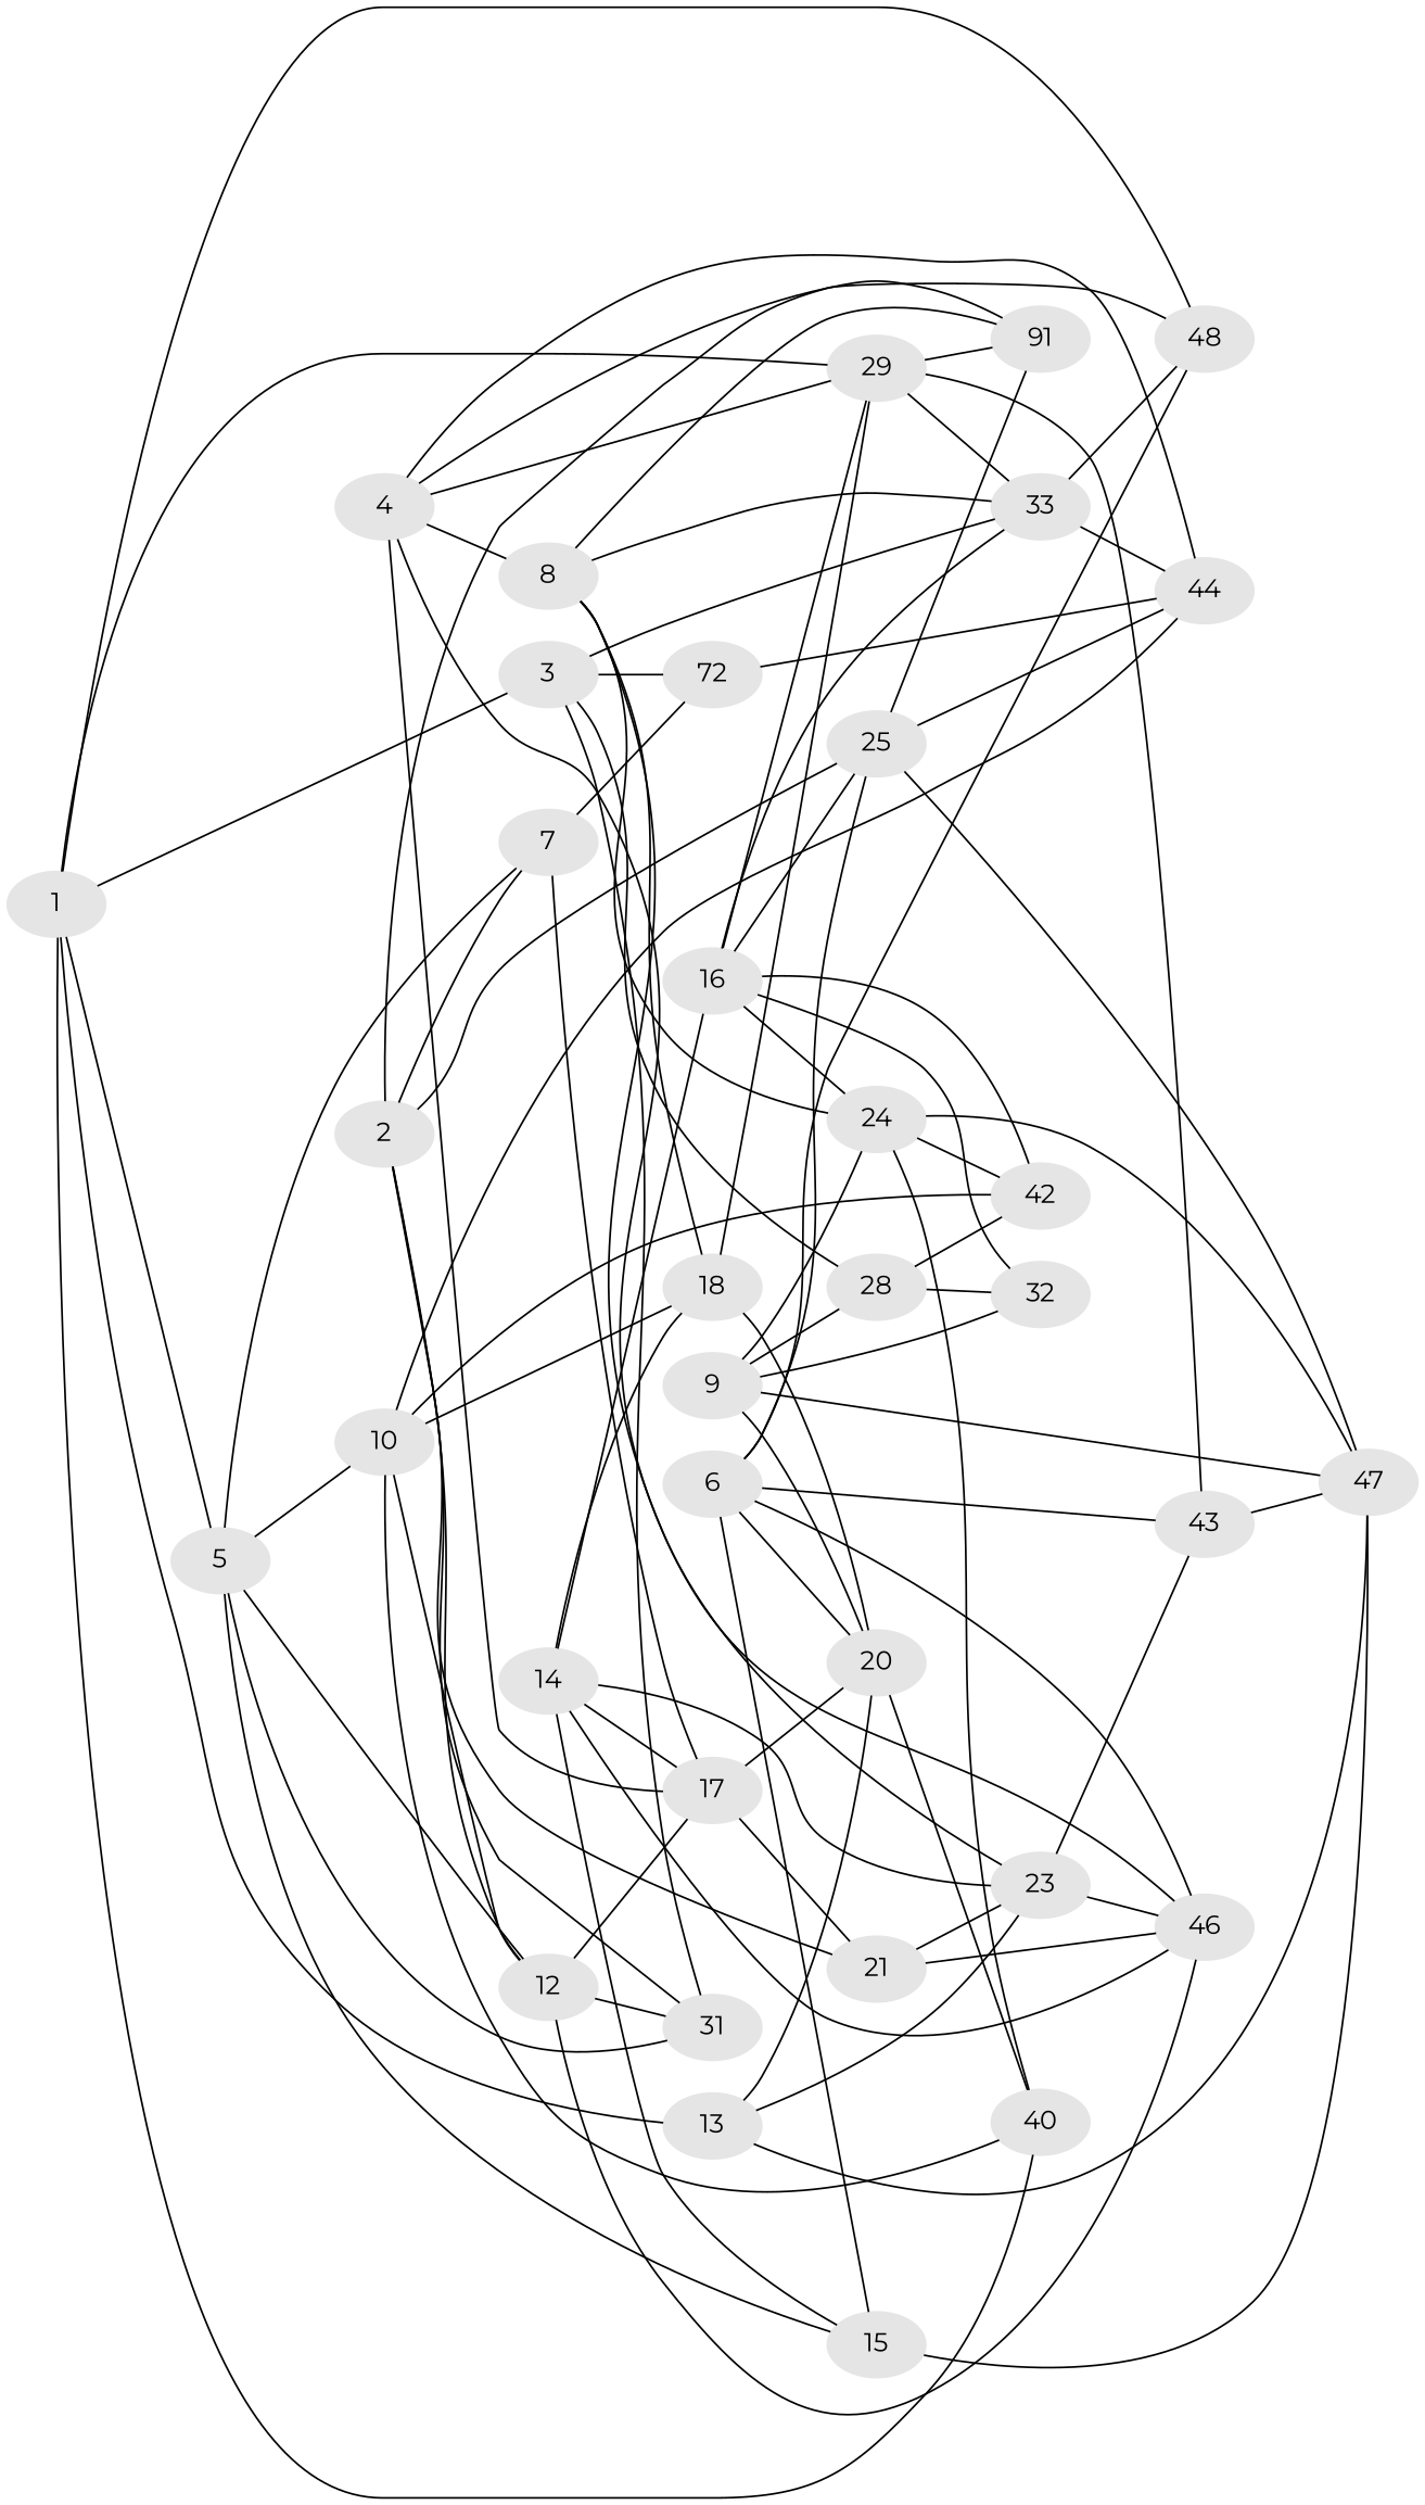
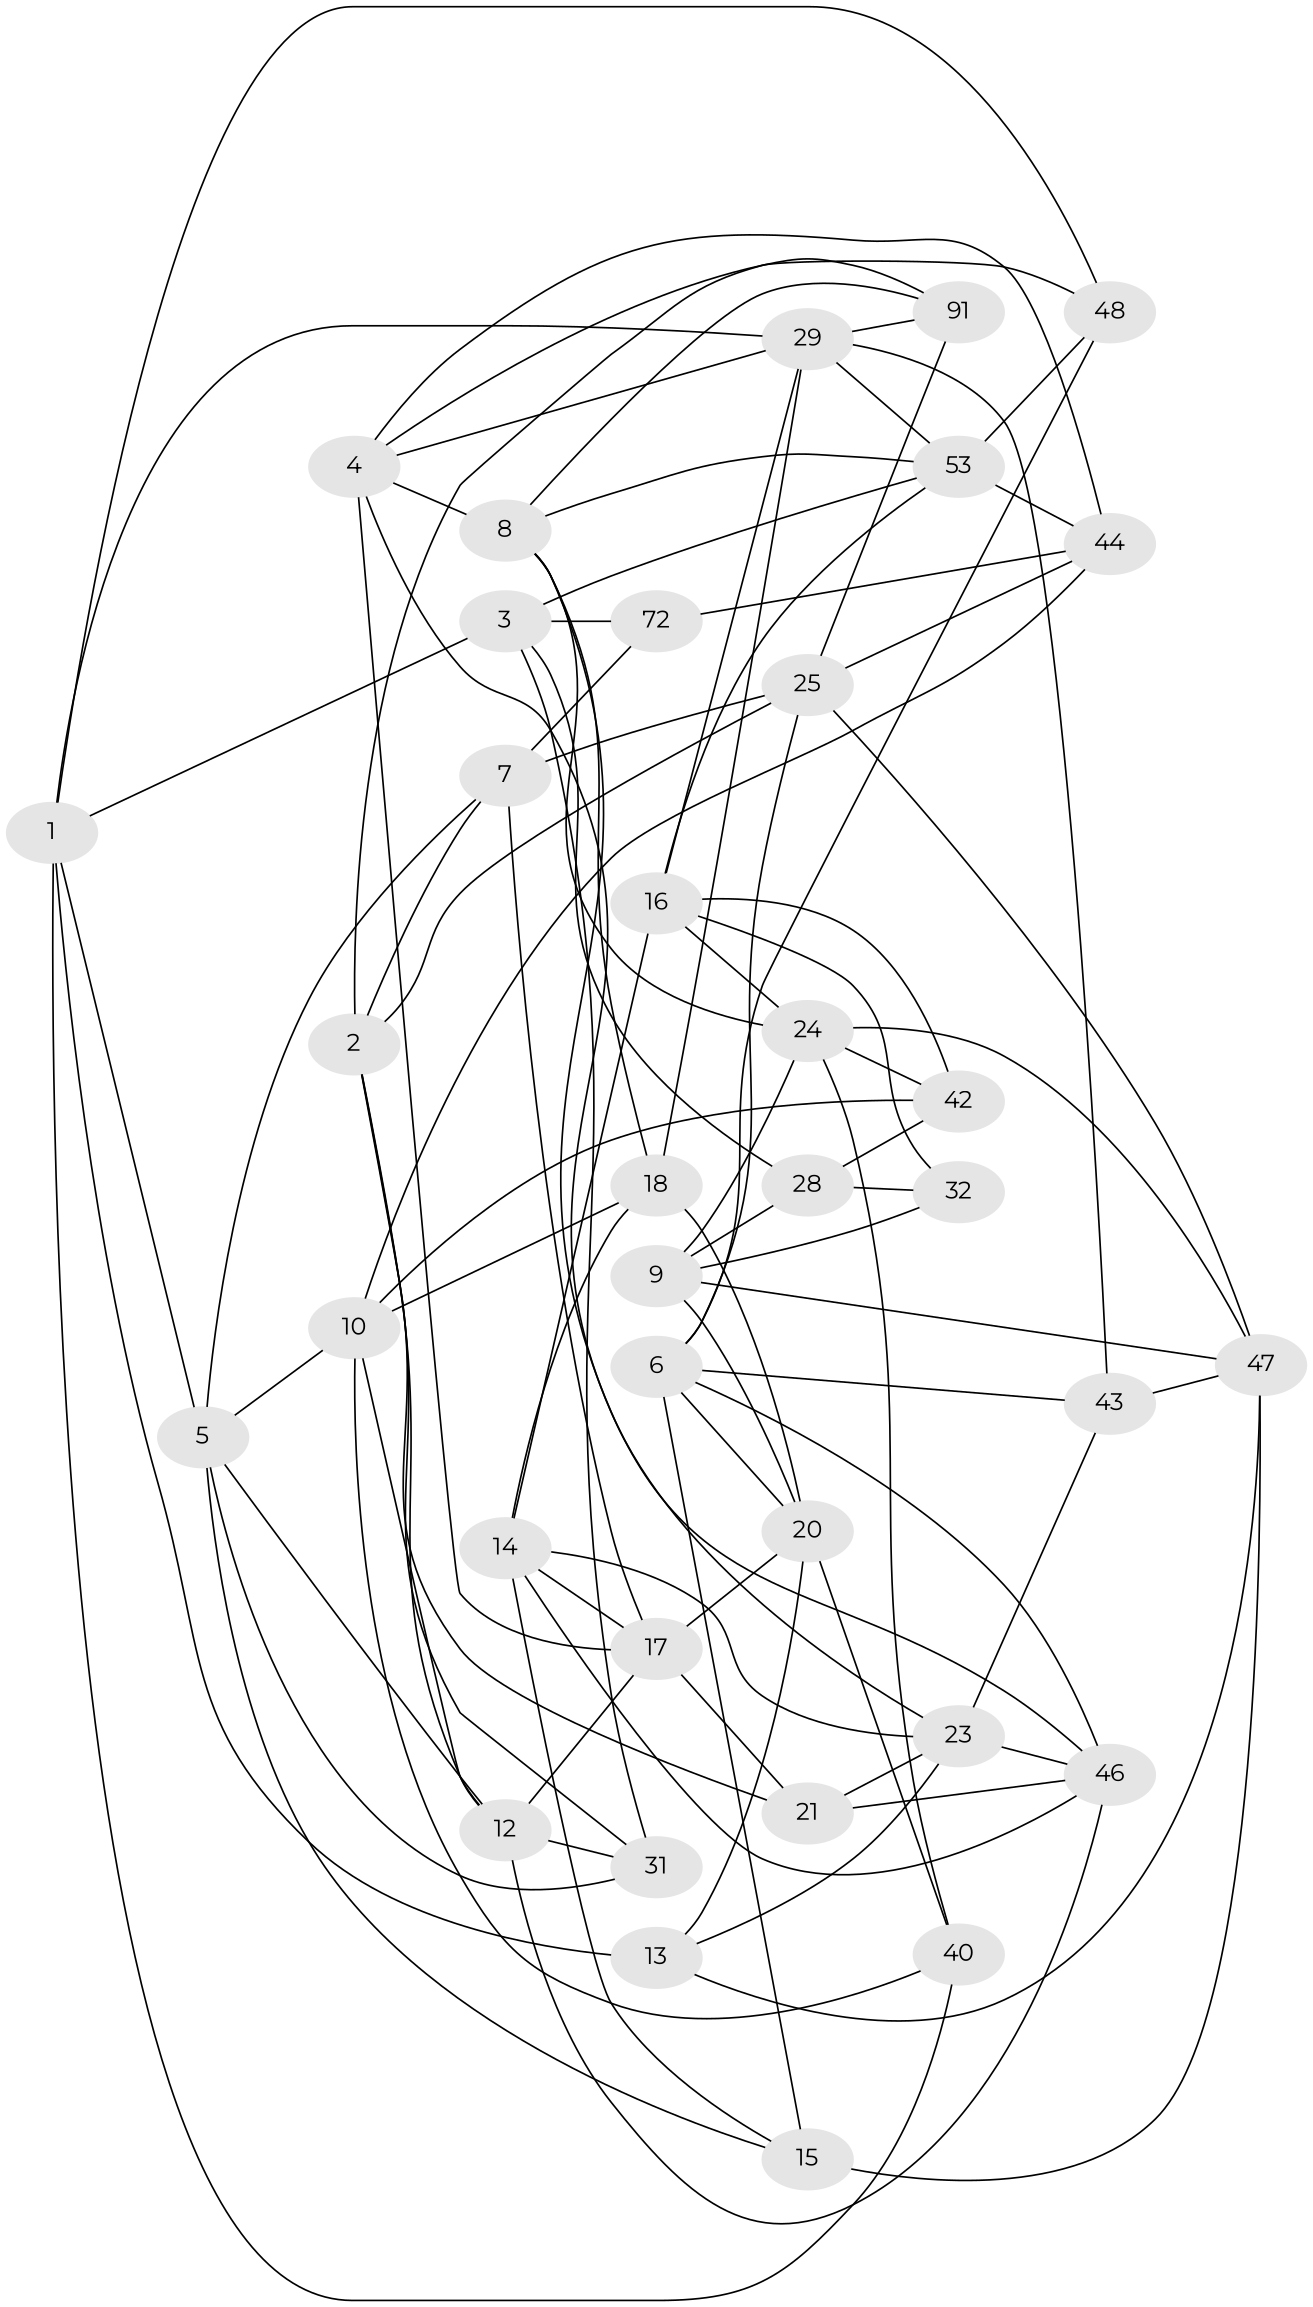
  graph {
    fontname=Montserrat
    rankdir=LR
    node [color=gray90 fontname=Montserrat style=filled]
    edge [fontname=Montserrat]
    1 [super="+11"]
    3 [super="+35"]
    5 [super="+51"]
    13
    29 [super="+37"]
    40
    48
    31
    n9 [label=72 super="+62"]
    28 [super="+57"]
-   33 [super="+44"]
+   33 [super="+44" label=53]
    7 [super="+39"]
    12 [super="+55"]
    10 [super="+38"]
    15
    20 [super="+27"]
    23 [super="+41"]
    47 [super="+52"]
    n19 [label=91]
    43
    2 [super="+30"]
    21
    25 [super="+34"]
    17 [super="+58"]
    46 [super="+53"]
    n26 [label=44 super="+50"]
    32
    42
    4 [super="+36"]
    8 [super="+54"]
    18 [super="+19"]
    24 [super="+26"]
    6 [super="+49"]
    9 [super="+60"]
    14 [super="+56"]
    16 [super="+59"]
    1 -- 3
    1 -- 5
    1 -- 13
    1 -- 29
    1 -- 40
    1 -- 48
    3 -- 31
    3 -- n9 [weight=2]
    3 -- 28
    3 -- 33
    5 -- 31
    5 -- 7
    5 -- 12
    5 -- 10
    5 -- 15
    13 -- 20
    13 -- 23
    13 -- 47
    29 -- 33
    29 -- n19
    29 -- 43
    n9 -- n26 [weight=2]
    28 -- 32 [weight=2]
    28 -- 42
    33 -- 48
    33 -- n26
    7 -- n9 [weight=2]
-   16 -- 25
+   7 -- 25
    7 -- 17
    12 -- 31
    12 -- 17
    12 -- 46
    10 -- 40
    10 -- 12
    10 -- n26
    10 -- 42
    10 -- 18
    15 -- 47
    20 -- 40
    23 -- 43
    23 -- 46
    43 -- 47
    2 -- 48
    2 -- 31
    2 -- 7
    2 -- 12
    2 -- 21
    2 -- 25
    21 -- 23
    21 -- 46
    25 -- 47
    25 -- n19
    25 -- n26
    17 -- 20
    17 -- 21
    4 -- 29
    4 -- n19
    4 -- 17
    4 -- 46
    4 -- n26
    4 -- 8
    8 -- 33
    8 -- 23
    8 -- n19
    8 -- 18
    8 -- 24
    18 -- 29
    18 -- 20
    24 -- 40
    24 -- 47
    24 -- 42
    6 -- 48
    6 -- 15
    6 -- 20
    6 -- 43
    6 -- 25
    6 -- 46
    9 -- 28 [weight=2]
    9 -- 20
    9 -- 47
    9 -- 32
    9 -- 24
    14 -- 15
    14 -- 23
    14 -- 17
    14 -- 46
    14 -- 18
    14 -- 16
    16 -- 29
    16 -- 33
    16 -- 32
    16 -- 42
    16 -- 24
  }
